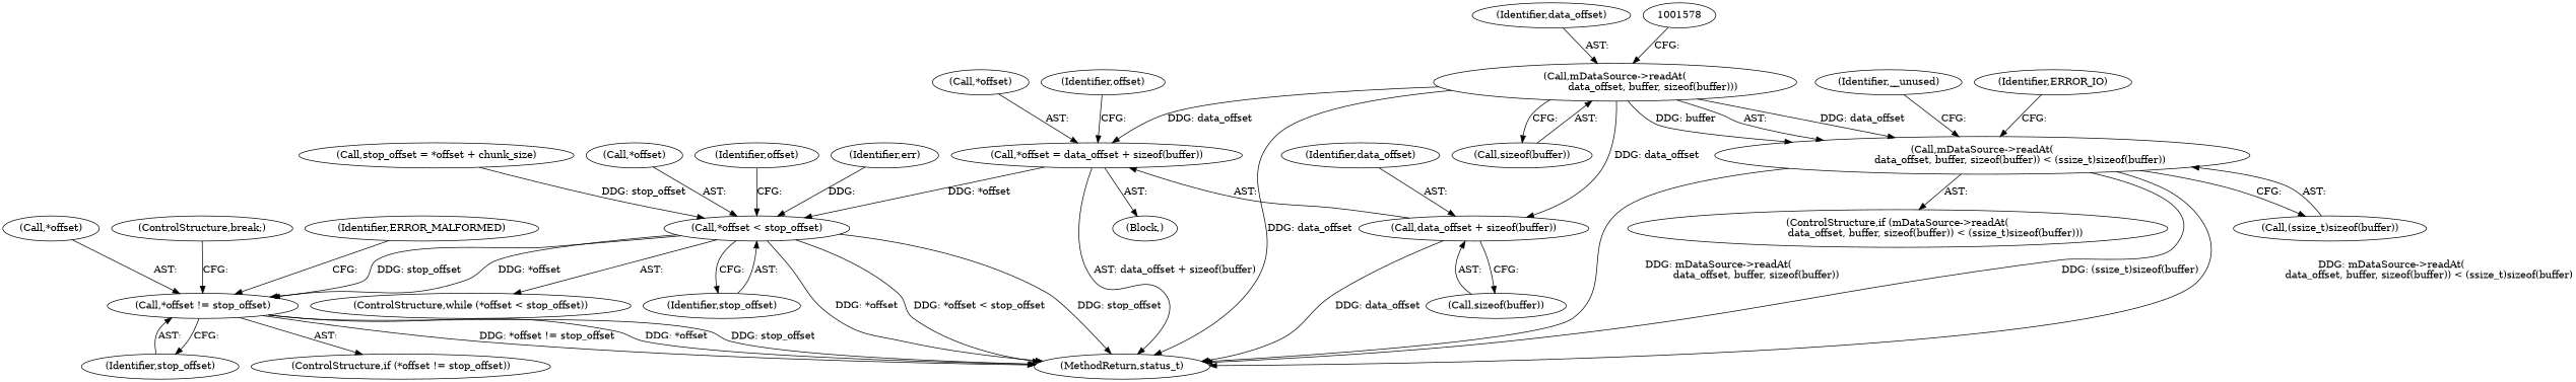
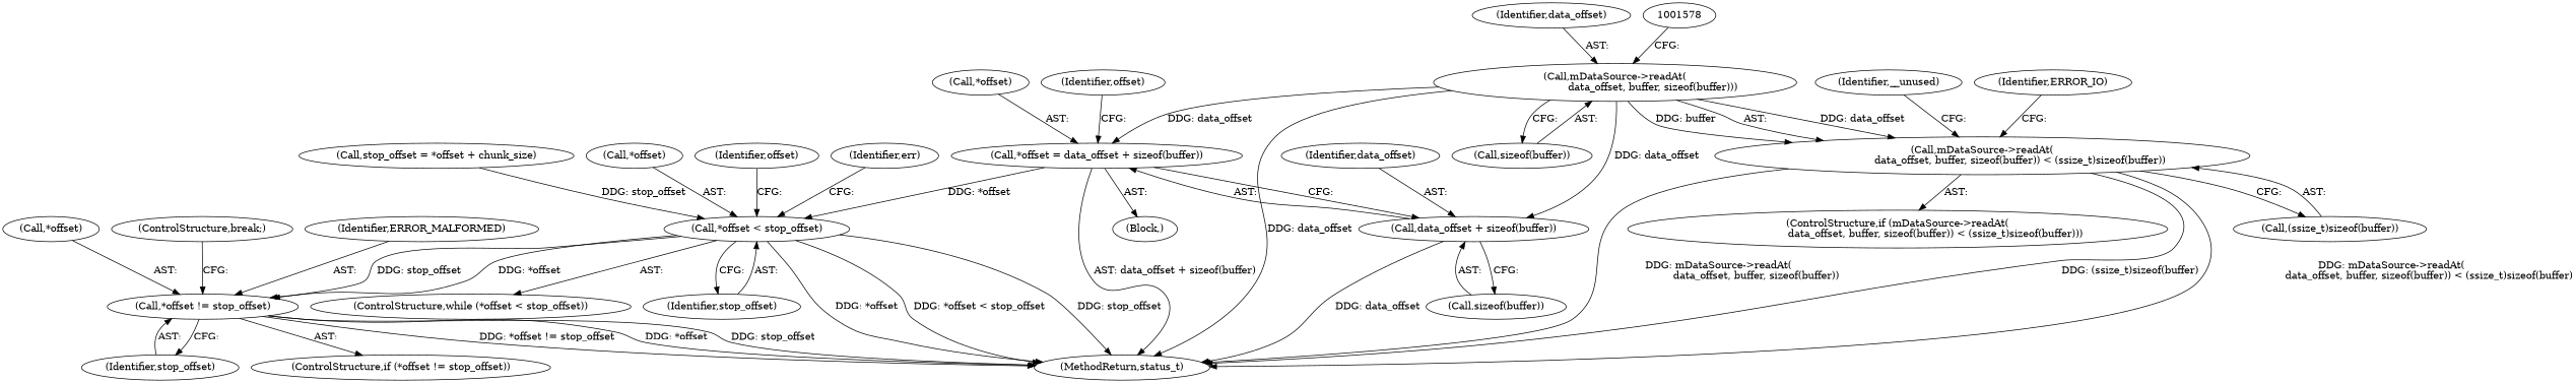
  digraph {
    n1 [label="(Call,mDataSource->readAt(\n                        data_offset, buffer, sizeof(buffer)))"]
    n2 [label="(Call,mDataSource->readAt(\n                        data_offset, buffer, sizeof(buffer)) < (ssize_t)sizeof(buffer))"]
    n3 [label="(Call,*offset = data_offset + sizeof(buffer))"]
    n4 [label="(Call,data_offset + sizeof(buffer))"]
    n5 [label="(Call,sizeof(buffer))"]
    n6 [label="(MethodReturn,status_t)"]
    n7 [label="(Call,(ssize_t)sizeof(buffer))"]
    n8 [label="(ControlStructure,if (mDataSource->readAt(\n                        data_offset, buffer, sizeof(buffer)) < (ssize_t)sizeof(buffer)))"]
    n9 [label="(Call,*offset < stop_offset)"]
    n10 [label="(Block,)"]
    n11 [label="(Call,sizeof(buffer))"]
    n12 [label="(Call,*offset != stop_offset)"]
    n13 [label="(Identifier,stop_offset)"]
    n14 [label="(ControlStructure,while (*offset < stop_offset))"]
    n15 [label="(ControlStructure,if (*offset != stop_offset))"]
    n16 [label="(Identifier,stop_offset)"]
    n17 [label="(Identifier,err)"]
    n18 [label="(Identifier,ERROR_IO)"]
    n19 [label="(Call,*offset)"]
    n20 [label="(Identifier,data_offset)"]
    n21 [label="(Identifier,ERROR_MALFORMED)"]
    n22 [label="(Call,*offset)"]
    n23 [label="(Call,stop_offset = *offset + chunk_size)"]
    n24 [label="(Identifier,offset)"]
    n25 [label="(ControlStructure,break;)"]
    n26 [label="(Call,*offset)"]
    n27 [label="(Identifier,offset)"]
    n28 [label="(Identifier,data_offset)"]
    n29 [label="(Identifier,__unused)"]
    1001578
    n1 -> n2 [label="AST: "]
    n1 -> n2 [label="DDG: data_offset"]
    n1 -> n2 [label="DDG: buffer"]
    n1 -> n3 [label="DDG: data_offset"]
    n1 -> n4 [label="DDG: data_offset"]
    n1 -> n5 [label="CFG: "]
    n1 -> n6 [label="DDG: data_offset"]
    n2 -> n6 [label="DDG: mDataSource->readAt(\n                        data_offset, buffer, sizeof(buffer))"]
    n2 -> n6 [label="DDG: (ssize_t)sizeof(buffer)"]
    n2 -> n6 [label="DDG: mDataSource->readAt(\n                        data_offset, buffer, sizeof(buffer)) < (ssize_t)sizeof(buffer)"]
    n2 -> n7 [label="CFG: "]
    n2 -> n8 [label="AST: "]
+   n3 -> n4 [label="CFG: "]
    n3 -> n6 [label="AST: data_offset + sizeof(buffer)"]
    n3 -> n9 [label="DDG: *offset"]
    n3 -> n10 [label="AST: "]
    n4 -> n3 [label="AST: "]
    n4 -> n6 [label="DDG: data_offset"]
    n4 -> n11 [label="CFG: "]
    n5 -> n1 [label="AST: "]
    n7 -> n2 [label="AST: "]
    n9 -> n6 [label="DDG: stop_offset"]
    n9 -> n6 [label="DDG: *offset"]
    n9 -> n6 [label="DDG: *offset < stop_offset"]
    n9 -> n12 [label="DDG: *offset"]
    n9 -> n12 [label="DDG: stop_offset"]
    n9 -> n13 [label="CFG: "]
    n9 -> n14 [label="AST: "]
    n11 -> n4 [label="AST: "]
    n12 -> n6 [label="DDG: *offset != stop_offset"]
    n12 -> n6 [label="DDG: *offset"]
    n12 -> n6 [label="DDG: stop_offset"]
    n12 -> n15 [label="AST: "]
    n12 -> n16 [label="CFG: "]
    n13 -> n9 [label="AST: "]
    n16 -> n12 [label="AST: "]
-   n17 -> n9 [label="DDG: "]
+   n17 -> n9 [label="CFG: "]
    n18 -> n2 [label="CFG: "]
    n19 -> n3 [label="AST: "]
    n20 -> n1 [label="AST: "]
-   n21 -> n12 [label="CFG: "]
+   n21 -> n12 [label="AST: "]
    n22 -> n12 [label="AST: "]
    n23 -> n9 [label="DDG: stop_offset"]
    n24 -> n3 [label="CFG: "]
    n25 -> n12 [label="CFG: "]
    n26 -> n9 [label="AST: "]
    n27 -> n9 [label="CFG: "]
    n28 -> n4 [label="AST: "]
    n29 -> n2 [label="CFG: "]
    1001578 -> n1 [label="CFG: "]
  }
